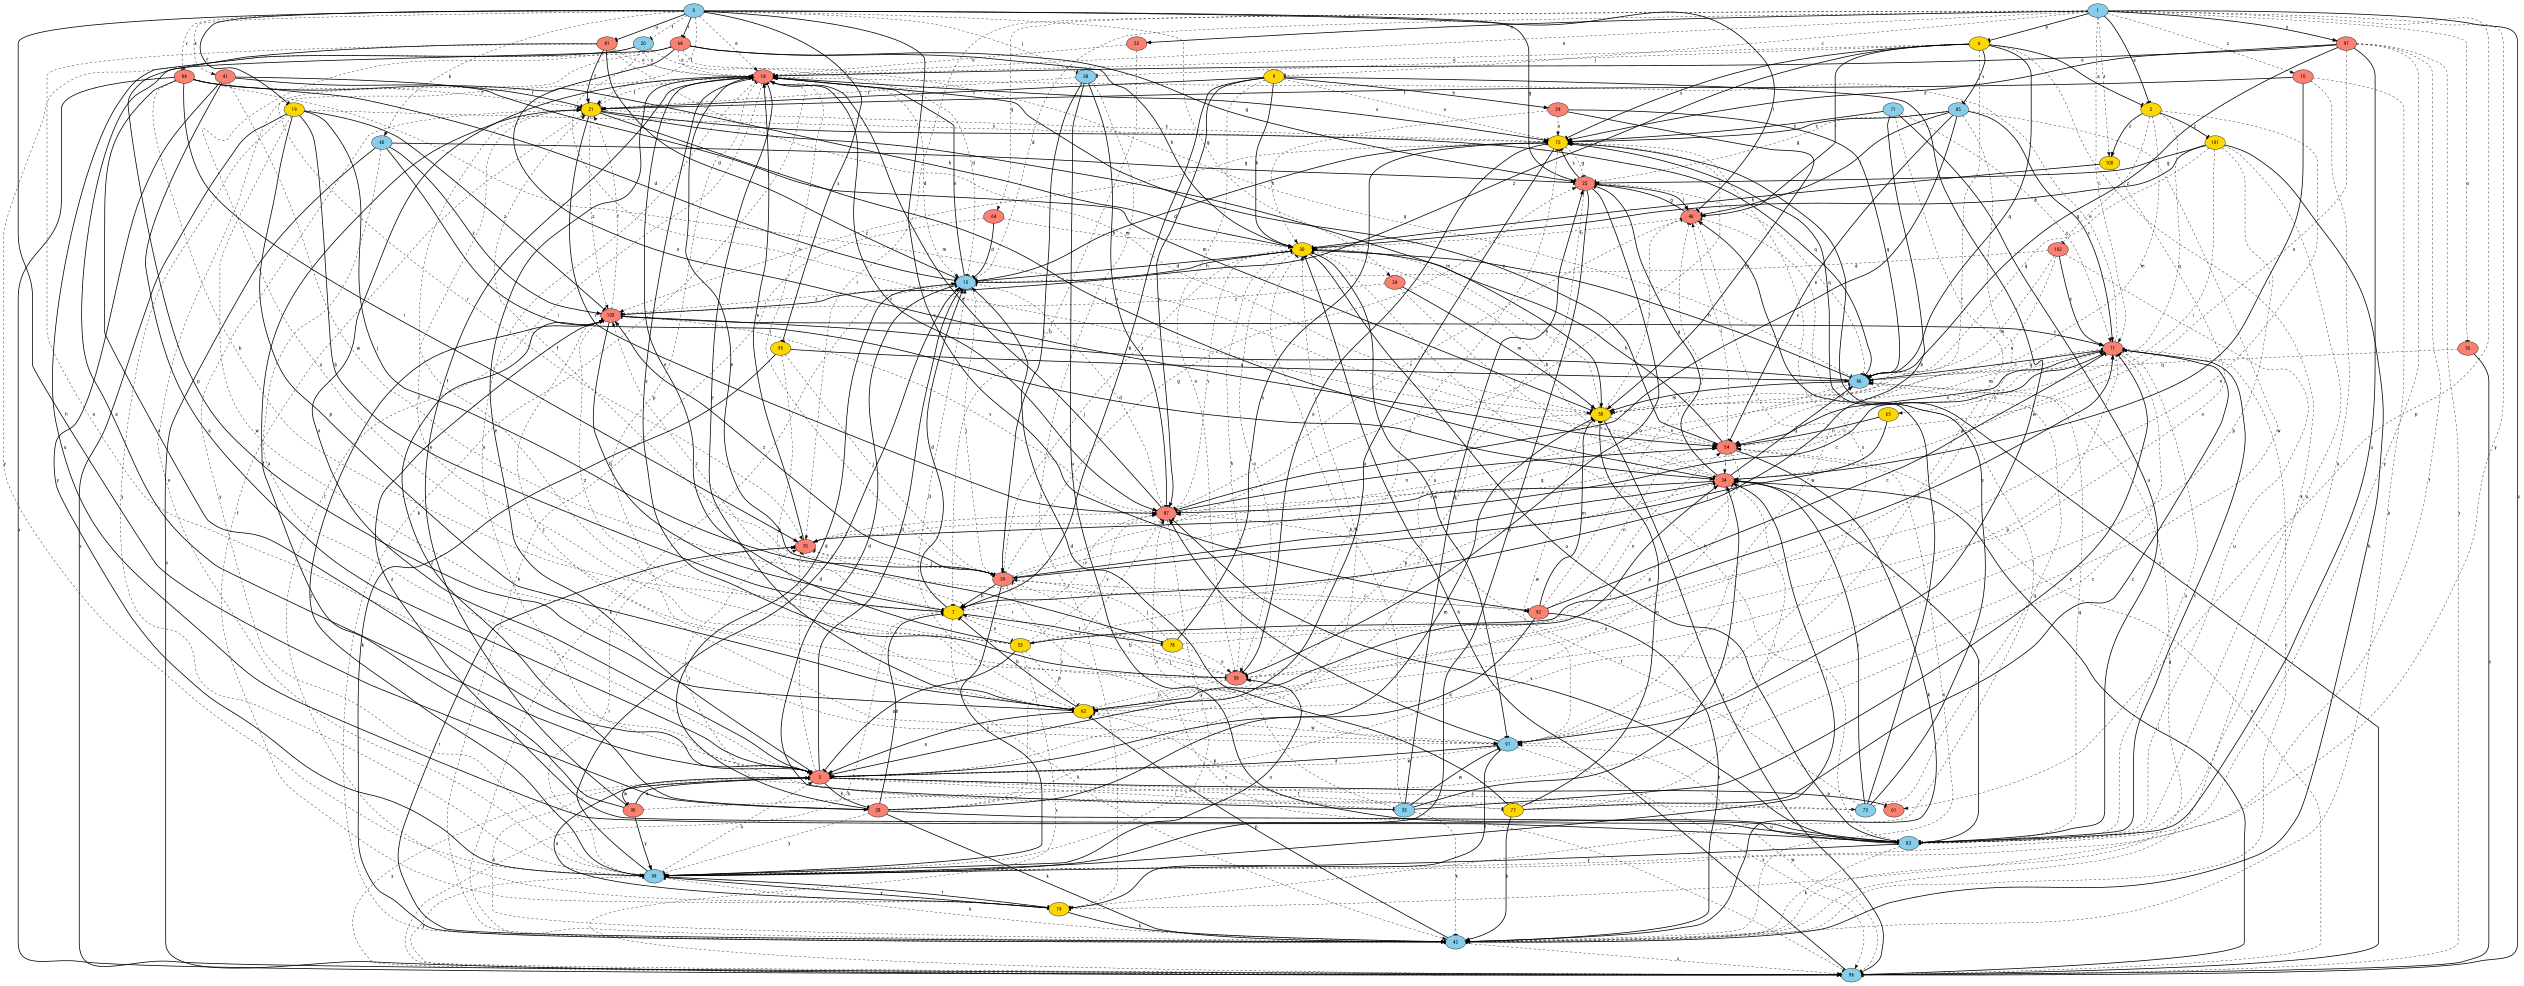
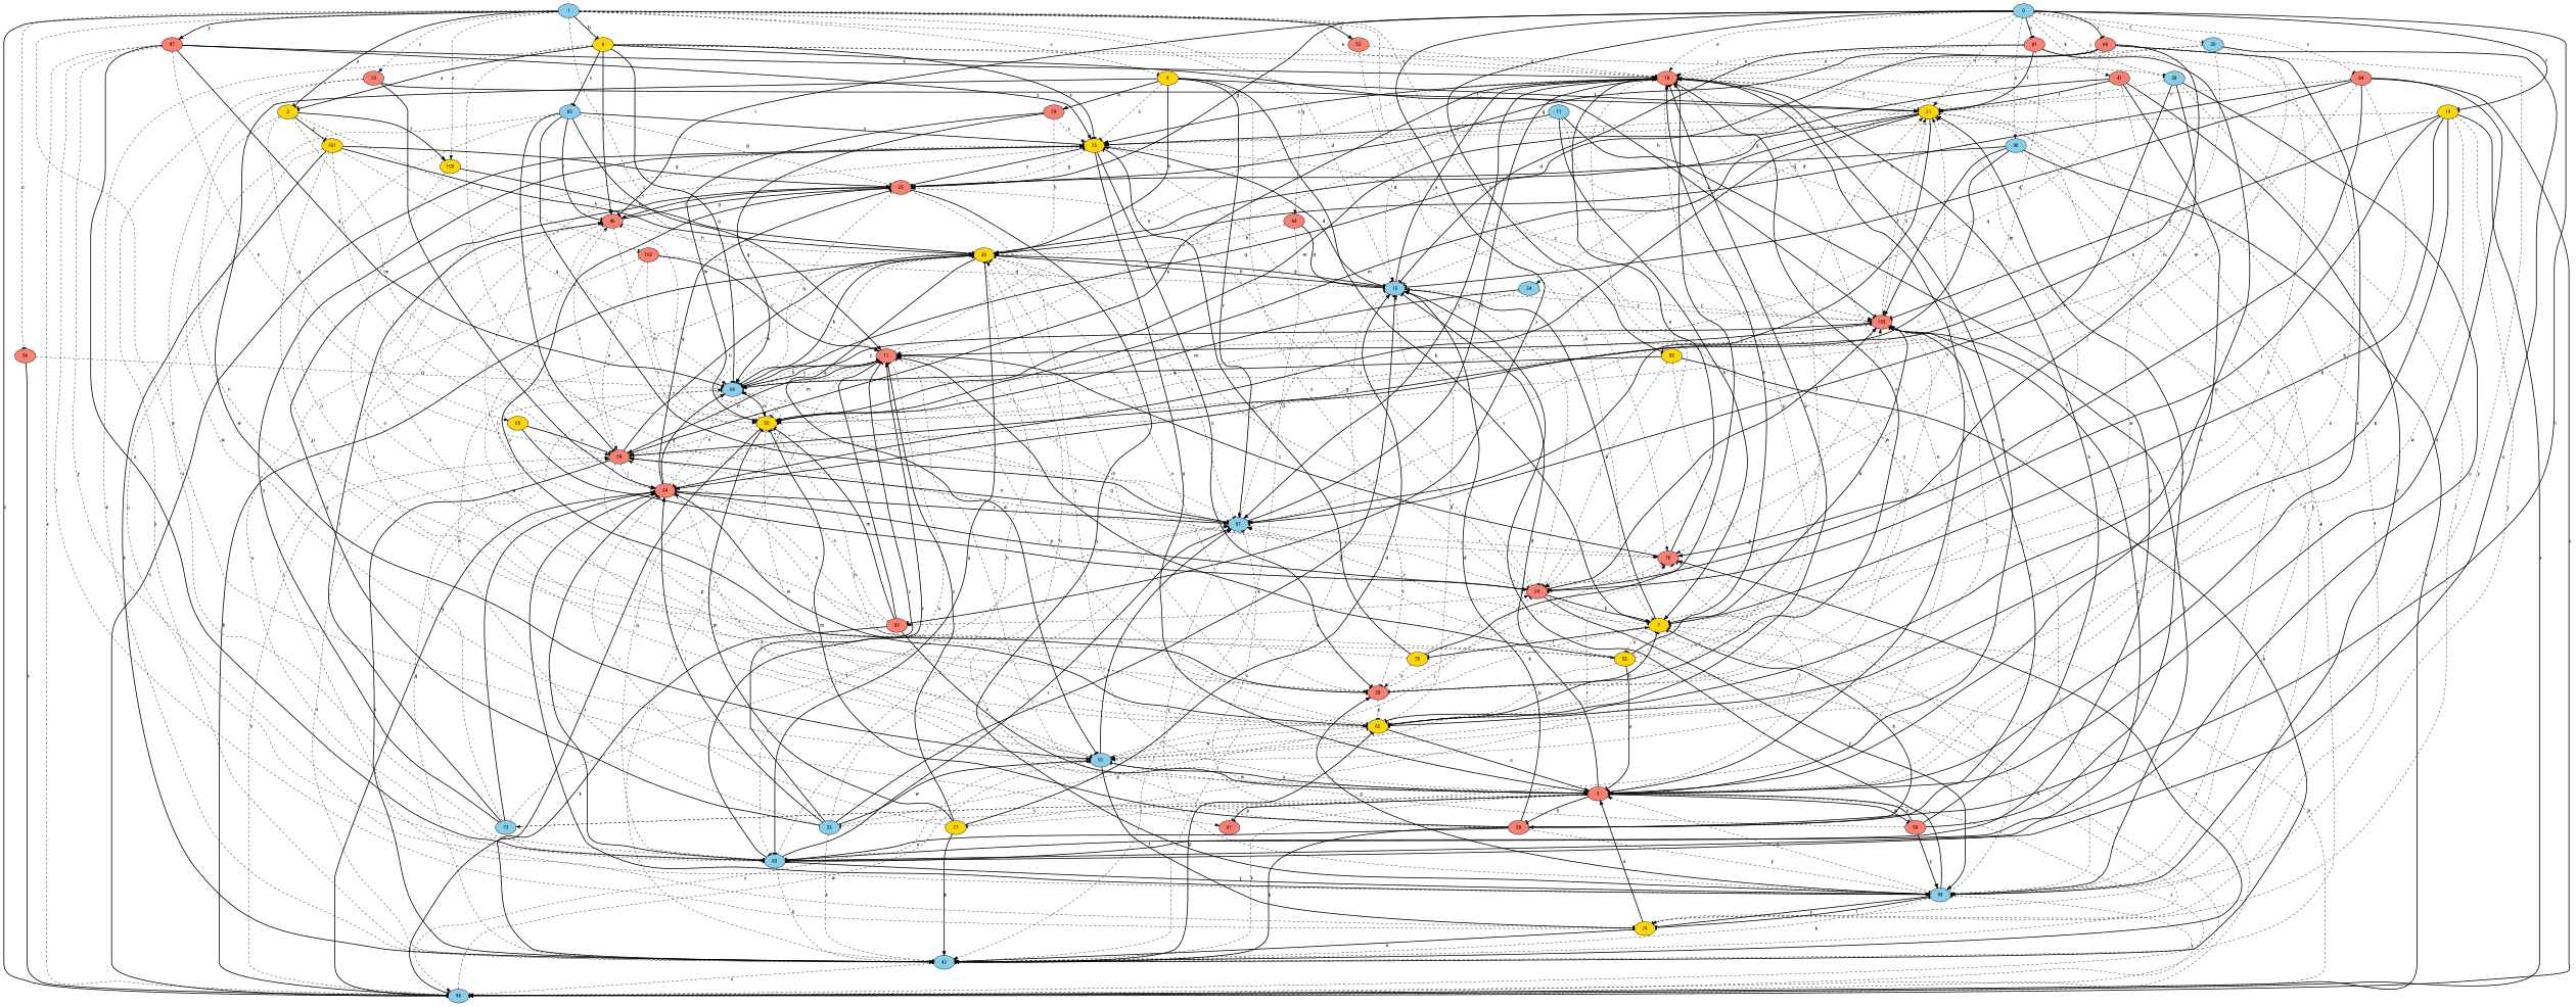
  strict digraph {
    fontname="Roboto Condensed"
    node [fillcolor=salmon fontname="Roboto Condensed" style=filled]
    edge [arrowhead=tee fontname="Roboto Condensed" style=dashed]
    0 [fillcolor=skyblue]
    18
    19 [fillcolor=gold]
    20 [fillcolor=skyblue]
    21 [fillcolor=gold]
-   24
+   24 [fillcolor=skyblue]
    25
    28
    38 [fillcolor=skyblue]
    40 [fillcolor=skyblue]
    41
    46
    68
    81
    84
    92
    95 [fillcolor=gold]
    15 [fillcolor=skyblue]
    3
    42 [fillcolor=skyblue]
    75 [fillcolor=gold]
-   87
+   87 [fillcolor=skyblue]
    62 [fillcolor=gold]
    39
    79 [fillcolor=gold]
    96 [fillcolor=skyblue]
    99 [fillcolor=skyblue]
    91 [fillcolor=skyblue]
    103
    7 [fillcolor=gold]
    58
    83 [fillcolor=skyblue]
    54
    50 [fillcolor=gold]
    66 [fillcolor=skyblue]
    34
    30 [fillcolor=gold]
    70
    11
    1 [fillcolor=skyblue]
    2 [fillcolor=gold]
    6 [fillcolor=gold]
    9 [fillcolor=gold]
    10
    52
    56
    61
    64
    97
    100 [fillcolor=gold]
    53 [fillcolor=gold]
    65 [fillcolor=gold]
    101 [fillcolor=gold]
    102
    85 [fillcolor=skyblue]
    29
    33 [fillcolor=skyblue]
    73 [fillcolor=skyblue]
    77 [fillcolor=gold]
    90
    71 [fillcolor=skyblue]
    78 [fillcolor=gold]
    0 -> 18 [arrowhead=normal label=e]
    0 -> 19 [label=f style=bold]
    0 -> 20 [label=f]
    0 -> 21 [arrowhead=normal label=f]
    0 -> 24 [arrowhead=normal label=g]
    0 -> 25 [label=g style=bold]
    0 -> 28 [arrowhead=normal label=h style=bold]
    0 -> 38 [label=j]
    0 -> 40 [arrowhead=normal label=k]
    0 -> 41 [arrowhead=normal label=k]
    0 -> 46 [label=l style=bold]
    0 -> 68 [label=r style=bold]
    0 -> 81 [label=u style=bold]
    0 -> 84 [label=v]
    0 -> 92 [label=x style=bold]
    0 -> 95 [label=x style=bold]
    18 -> 21 [label=f]
    18 -> 15 [arrowhead=normal label=d]
    18 -> 3 [label=a style=bold]
    18 -> 42 [arrowhead=normal label=k]
    18 -> 75 [arrowhead=normal label=s style=bold]
    18 -> 87 [arrowhead=normal label=v style=bold]
    18 -> 62 [arrowhead=normal label=p]
    18 -> 39 [arrowhead=normal label=j]
    18 -> 79 [label=t]
    19 -> 75 [label=s]
    19 -> 62 [label=p style=bold]
    19 -> 39 [label=j style=bold]
    19 -> 96 [arrowhead=normal label=x style=bold]
    19 -> 99 [label=y]
    19 -> 91 [arrowhead=normal label=w]
    19 -> 103 [label=z style=bold]
    19 -> 7 [label=b style=bold]
    20 -> 18 [label=e]
    20 -> 15 [label=d]
    20 -> 58 [label=o]
    20 -> 83 [label=u style=bold]
    20 -> 54 [label=n]
    21 -> 75 [arrowhead=normal label=s]
    21 -> 87 [arrowhead=normal label=v style=bold]
    21 -> 99 [arrowhead=normal label=y]
    21 -> 103 [arrowhead=normal label=z]
    21 -> 50 [arrowhead=normal label=m style=bold]
    21 -> 66 [label=q style=bold]
    21 -> 34 [label=i style=bold]
    24 -> 103 [arrowhead=normal label=z]
    24 -> 50 [arrowhead=normal label=m style=bold]
    24 -> 34 [label=i]
    25 -> 46 [arrowhead=normal label=l style=bold]
    25 -> 3 [arrowhead=normal label=a]
    25 -> 75 [label=s style=bold]
    25 -> 99 [arrowhead=normal label=y style=bold]
    25 -> 58 [label=o style=bold]
    25 -> 66 [label=q]
    28 -> 15 [arrowhead=normal label=d style=bold]
    28 -> 42 [arrowhead=normal label=k style=bold]
    28 -> 87 [label=v]
    28 -> 99 [label=y]
    28 -> 103 [arrowhead=normal label=z style=bold]
    28 -> 7 [label=b style=bold]
    28 -> 83 [label=u style=bold]
    28 -> 50 [label=m style=bold]
    28 -> 30 [arrowhead=normal label=h]
    38 -> 21 [label=f]
    38 -> 87 [label=v style=bold]
    38 -> 39 [arrowhead=normal label=j style=bold]
    38 -> 79 [arrowhead=normal label=t]
    38 -> 83 [arrowhead=normal label=u style=bold]
    40 -> 25 [label=g style=bold]
    40 -> 3 [arrowhead=normal label=a]
    40 -> 96 [arrowhead=normal label=x style=bold]
    40 -> 103 [arrowhead=normal label=z style=bold]
    40 -> 34 [arrowhead=normal label=i style=bold]
    41 -> 21 [label=f style=bold]
    41 -> 3 [arrowhead=normal label=a style=bold]
    41 -> 99 [arrowhead=normal label=y style=bold]
-   41 -> 92 [arrowhead=normal label=w]
+   41 -> 91 [arrowhead=normal label=w]
    41 -> 50 [label=m style=bold]
    46 -> 25 [label=g style=bold]
    46 -> 87 [label=v]
    46 -> 91 [label=w]
    46 -> 30 [arrowhead=normal label=h]
    68 -> 18 [label=e]
    68 -> 25 [arrowhead=normal label=g style=bold]
    68 -> 3 [label=a style=bold]
    68 -> 99 [arrowhead=normal label=y]
    68 -> 54 [arrowhead=normal label=n style=bold]
    68 -> 66 [label=q]
    68 -> 30 [arrowhead=normal label=h style=bold]
    68 -> 70 [arrowhead=normal label=r]
    81 -> 18 [arrowhead=normal label=e]
    81 -> 21 [arrowhead=normal label=f style=bold]
    81 -> 15 [label=d style=bold]
    81 -> 3 [label=a]
    81 -> 62 [label=p style=bold]
    81 -> 50 [label=m]
    84 -> 21 [arrowhead=normal label=f]
    84 -> 15 [label=d style=bold]
    84 -> 3 [arrowhead=normal label=a style=bold]
    84 -> 96 [arrowhead=normal label=x style=bold]
    84 -> 7 [label=b]
    84 -> 50 [arrowhead=normal label=m]
    84 -> 30 [arrowhead=normal label=h style=bold]
    84 -> 70 [arrowhead=normal label=r style=bold]
    92 -> 46 [label=l]
    92 -> 3 [label=a style=bold]
    92 -> 42 [arrowhead=normal label=k style=bold]
    92 -> 54 [arrowhead=normal label=n]
    92 -> 50 [label=m style=bold]
    92 -> 11 [label=c style=bold]
    95 -> 42 [label=k style=bold]
    95 -> 62 [label=p]
    95 -> 39 [label=j]
    95 -> 66 [arrowhead=normal label=q style=bold]
    15 -> 18 [arrowhead=normal label=e style=bold]
    15 -> 42 [arrowhead=normal label=k]
    15 -> 39 [label=j]
    15 -> 103 [label=z]
    15 -> 30 [label=h style=bold]
    3 -> 18 [arrowhead=normal label=e style=bold]
    3 -> 28 [label=h style=bold]
    3 -> 15 [label=d style=bold]
    3 -> 42 [arrowhead=normal label=k]
    3 -> 96 [label=x]
    3 -> 91 [label=w]
    3 -> 70 [label=r]
    3 -> 61 [label=p style=bold]
    3 -> 33 [label=i]
    3 -> 73 [arrowhead=normal label=s]
    3 -> 77 [label=t]
    3 -> 90 [label=w style=bold]
    42 -> 62 [label=p style=bold]
    42 -> 96 [arrowhead=normal label=x]
    42 -> 54 [arrowhead=normal label=n]
    42 -> 66 [label=q]
    42 -> 70 [arrowhead=normal label=r style=bold]
    42 -> 11 [label=c]
    75 -> 25 [label=g]
    75 -> 15 [label=d style=bold]
    75 -> 3 [label=a style=bold]
    75 -> 103 [arrowhead=normal label=z]
    75 -> 58 [label=o style=bold]
    87 -> 18 [arrowhead=normal label=e style=bold]
    87 -> 15 [label=d]
    87 -> 99 [arrowhead=normal label=y]
    87 -> 54 [arrowhead=normal label=n style=bold]
    87 -> 70 [arrowhead=normal label=r]
    87 -> 11 [arrowhead=normal label=c]
    62 -> 18 [label=e style=bold]
    62 -> 15 [arrowhead=normal label=d]
    62 -> 3 [arrowhead=normal label=a style=bold]
    62 -> 75 [label=s]
    62 -> 91 [arrowhead=normal label=w]
    62 -> 7 [label=b style=bold]
    62 -> 34 [arrowhead=normal label=i style=bold]
    39 -> 21 [arrowhead=normal label=f]
    39 -> 25 [arrowhead=normal label=g]
    39 -> 92 [arrowhead=normal label=c]
    39 -> 75 [arrowhead=normal label=s]
    39 -> 96 [label=x]
    39 -> 99 [arrowhead=normal label=y style=bold]
    39 -> 103 [arrowhead=normal label=z style=bold]
    39 -> 7 [arrowhead=normal label=b style=bold]
    39 -> 66 [label=q]
    39 -> 34 [label=i style=bold]
    79 -> 21 [label=f]
    79 -> 46 [label=l]
    79 -> 3 [arrowhead=normal label=a style=bold]
    79 -> 42 [label=k style=bold]
    79 -> 99 [label=y style=bold]
    96 -> 75 [arrowhead=normal label=s style=bold]
    96 -> 99 [label=y]
    96 -> 91 [arrowhead=normal label=w]
    96 -> 7 [label=b]
    96 -> 54 [arrowhead=normal label=n]
    96 -> 34 [arrowhead=normal label=i style=bold]
    96 -> 30 [label=h style=bold]
    99 -> 18 [arrowhead=normal label=e]
    99 -> 15 [arrowhead=normal label=d style=bold]
    99 -> 3 [arrowhead=normal label=a]
    99 -> 42 [label=k]
    99 -> 79 [label=t style=bold]
    99 -> 103 [arrowhead=normal label=z style=bold]
    99 -> 58 [arrowhead=normal label=o style=bold]
    99 -> 34 [arrowhead=normal label=i style=bold]
    99 -> 70 [label=r]
    91 -> 3 [arrowhead=normal label=a style=bold]
    91 -> 75 [label=s]
    91 -> 87 [arrowhead=normal label=v style=bold]
    91 -> 39 [label=j]
    91 -> 79 [label=t style=bold]
    91 -> 96 [arrowhead=normal label=x]
    91 -> 103 [label=z]
    103 -> 21 [arrowhead=normal label=f]
    103 -> 87 [label=v]
    103 -> 7 [label=b style=bold]
    103 -> 11 [arrowhead=normal label=c style=bold]
    7 -> 15 [arrowhead=normal label=d style=bold]
    7 -> 42 [arrowhead=normal label=k]
    7 -> 87 [arrowhead=normal label=v]
    7 -> 103 [arrowhead=normal label=z]
    7 -> 53 [label=n]
    7 -> 78 [label=t style=bold]
    58 -> 18 [label=e style=bold]
    58 -> 21 [arrowhead=normal label=f]
    58 -> 62 [label=p]
    58 -> 7 [arrowhead=normal label=b]
    58 -> 30 [label=h]
    58 -> 70 [label=r]
    83 -> 42 [label=k]
    83 -> 87 [label=v style=bold]
    83 -> 99 [label=y style=bold]
    83 -> 103 [label=z style=bold]
    83 -> 66 [arrowhead=normal label=q]
    83 -> 34 [label=i style=bold]
    83 -> 30 [label=h]
    83 -> 11 [arrowhead=normal label=c style=bold]
    54 -> 18 [arrowhead=normal label=e style=bold]
    54 -> 46 [arrowhead=normal label=l]
    54 -> 42 [arrowhead=normal label=k style=bold]
    54 -> 62 [arrowhead=normal label=p]
    54 -> 34 [arrowhead=normal label=i]
    54 -> 30 [label=h style=bold]
    50 -> 46 [label=l]
    50 -> 62 [label=p]
    50 -> 96 [label=x style=bold]
    50 -> 91 [label=w]
    50 -> 54 [arrowhead=normal label=n]
    50 -> 30 [arrowhead=normal label=h]
    66 -> 103 [label=z style=bold]
    66 -> 50 [arrowhead=normal label=m style=bold]
    66 -> 30 [label=h style=bold]
    66 -> 11 [label=c style=bold]
    34 -> 25 [label=g style=bold]
    34 -> 3 [label=a]
    34 -> 87 [arrowhead=normal label=v style=bold]
    34 -> 66 [arrowhead=normal label=q style=bold]
    34 -> 30 [label=h]
    30 -> 15 [label=d style=bold]
    30 -> 87 [label=v]
    30 -> 39 [label=j]
    30 -> 91 [label=w style=bold]
    30 -> 58 [arrowhead=normal label=o]
    30 -> 83 [label=u style=bold]
    70 -> 18 [arrowhead=normal label=e style=bold]
    70 -> 39 [arrowhead=normal label=j]
    70 -> 11 [arrowhead=normal label=c style=bold]
    11 -> 18 [label=e]
    11 -> 62 [label=p]
    11 -> 83 [label=u]
    11 -> 54 [arrowhead=normal label=n style=bold]
    11 -> 50 [label=m]
    11 -> 66 [arrowhead=normal label=q]
    1 -> 18 [label=e]
    1 -> 15 [label=d]
    1 -> 96 [label=x style=bold]
    1 -> 99 [arrowhead=normal label=y]
    1 -> 70 [arrowhead=normal label=r]
    1 -> 11 [arrowhead=normal label=c]
    1 -> 2 [label=a style=bold]
    1 -> 6 [label=b style=bold]
    1 -> 9 [label=c]
    1 -> 10 [arrowhead=normal label=c]
    1 -> 52 [arrowhead=normal label=n style=bold]
    1 -> 56 [label=o]
    1 -> 61 [arrowhead=normal label=p]
    1 -> 64 [arrowhead=normal label=q]
    1 -> 97 [arrowhead=normal label=y style=bold]
    1 -> 100 [arrowhead=normal label=z]
    2 -> 50 [arrowhead=normal label=m]
    2 -> 100 [arrowhead=normal label=z style=bold]
    2 -> 53 [arrowhead=normal label=n]
    2 -> 65 [arrowhead=normal label=q]
    2 -> 101 [label=z style=bold]
    2 -> 102 [label=z]
    6 -> 18 [arrowhead=normal label=e]
    6 -> 38 [label=j]
    6 -> 46 [arrowhead=normal label=l style=bold]
    6 -> 42 [label=k]
    6 -> 75 [label=s style=bold]
    6 -> 103 [label=z style=bold]
    6 -> 66 [label=q style=bold]
    6 -> 70 [arrowhead=normal label=r]
    6 -> 2 [label=a style=bold]
    6 -> 85 [label=v style=bold]
    9 -> 21 [arrowhead=normal label=f style=bold]
    9 -> 75 [label=s]
    9 -> 87 [arrowhead=normal label=v style=bold]
    9 -> 91 [arrowhead=normal label=w style=bold]
    9 -> 7 [label=b style=bold]
    9 -> 58 [label=o]
    9 -> 30 [arrowhead=normal label=h style=bold]
    9 -> 29 [arrowhead=normal label=h style=bold]
    10 -> 21 [arrowhead=normal label=f style=bold]
    10 -> 42 [label=k]
    10 -> 83 [label=u]
    10 -> 34 [arrowhead=normal label=i style=bold]
    52 -> 18 [label=e]
    52 -> 7 [label=b]
    56 -> 96 [label=x style=bold]
    56 -> 66 [label=q]
    64 -> 15 [label=d style=bold]
    64 -> 42 [arrowhead=normal label=k]
    64 -> 30 [arrowhead=normal label=h]
    97 -> 18 [arrowhead=normal label=e style=bold]
    97 -> 75 [arrowhead=normal label=s style=bold]
    97 -> 79 [label=t]
    97 -> 96 [label=x]
    97 -> 99 [arrowhead=normal label=y]
    97 -> 83 [label=u style=bold]
    97 -> 54 [arrowhead=normal label=n]
    97 -> 66 [label=q style=bold]
    100 -> 58 [label=o]
    100 -> 30 [label=h style=bold]
    53 -> 18 [arrowhead=normal label=e style=bold]
    53 -> 21 [arrowhead=normal label=f]
    53 -> 3 [label=a style=bold]
    53 -> 87 [arrowhead=normal label=v]
    53 -> 62 [label=p]
    53 -> 96 [arrowhead=normal label=x]
    53 -> 103 [arrowhead=normal label=z]
    53 -> 34 [label=i]
    53 -> 11 [arrowhead=normal label=c style=bold]
    65 -> 39 [arrowhead=normal label=j style=bold]
    65 -> 54 [label=n style=bold]
    101 -> 25 [arrowhead=normal label=g style=bold]
    101 -> 42 [arrowhead=normal label=k style=bold]
    101 -> 62 [arrowhead=normal label=p]
    101 -> 83 [label=u]
    101 -> 66 [arrowhead=normal label=q]
    101 -> 34 [arrowhead=normal label=i]
    101 -> 30 [arrowhead=normal label=h style=bold]
    102 -> 15 [label=d]
    102 -> 83 [arrowhead=normal label=u]
    102 -> 54 [arrowhead=normal label=n]
    102 -> 50 [label=m]
    102 -> 11 [arrowhead=normal label=c style=bold]
    85 -> 25 [label=g]
    85 -> 46 [label=l style=bold]
    85 -> 75 [label=s style=bold]
    85 -> 87 [label=v style=bold]
    85 -> 91 [label=w]
    85 -> 58 [label=o]
    85 -> 54 [label=n style=bold]
    85 -> 11 [arrowhead=normal label=c style=bold]
    29 -> 75 [arrowhead=normal label=s]
    29 -> 50 [arrowhead=normal label=m style=bold]
    29 -> 66 [arrowhead=normal label=q style=bold]
    29 -> 30 [arrowhead=normal label=h]
    33 -> 25 [arrowhead=normal label=g style=bold]
    33 -> 15 [label=d style=bold]
    33 -> 42 [label=k]
    33 -> 87 [arrowhead=normal label=v]
    33 -> 62 [label=p]
    33 -> 91 [label=w style=bold]
    33 -> 34 [arrowhead=normal label=i style=bold]
    33 -> 30 [label=h]
    33 -> 11 [label=c style=bold]
    73 -> 18 [label=e]
    73 -> 46 [arrowhead=normal label=l style=bold]
    73 -> 75 [arrowhead=normal label=s style=bold]
    73 -> 87 [arrowhead=normal label=t]
    73 -> 66 [arrowhead=normal label=q]
    73 -> 34 [label=i style=bold]
    77 -> 15 [arrowhead=normal label=d style=bold]
    77 -> 42 [arrowhead=normal label=k style=bold]
    77 -> 50 [label=m style=bold]
    77 -> 34 [label=i]
    77 -> 70 [arrowhead=normal label=r]
    77 -> 11 [label=c style=bold]
    90 -> 18 [arrowhead=normal label=e style=bold]
    90 -> 21 [arrowhead=normal label=f style=bold]
    90 -> 3 [label=a style=bold]
    90 -> 99 [arrowhead=normal label=y style=bold]
    90 -> 11 [label=c]
    71 -> 75 [arrowhead=normal label=s style=bold]
    71 -> 91 [arrowhead=normal label=w]
    71 -> 7 [arrowhead=normal label=b style=bold]
    71 -> 83 [label=u style=bold]
    71 -> 11 [arrowhead=normal label=c]
    78 -> 18 [arrowhead=normal label=e style=bold]
    78 -> 75 [label=s style=bold]
    78 -> 39 [arrowhead=normal label=j]
    78 -> 58 [arrowhead=normal label=o]
    78 -> 54 [arrowhead=normal label=n]
  }
